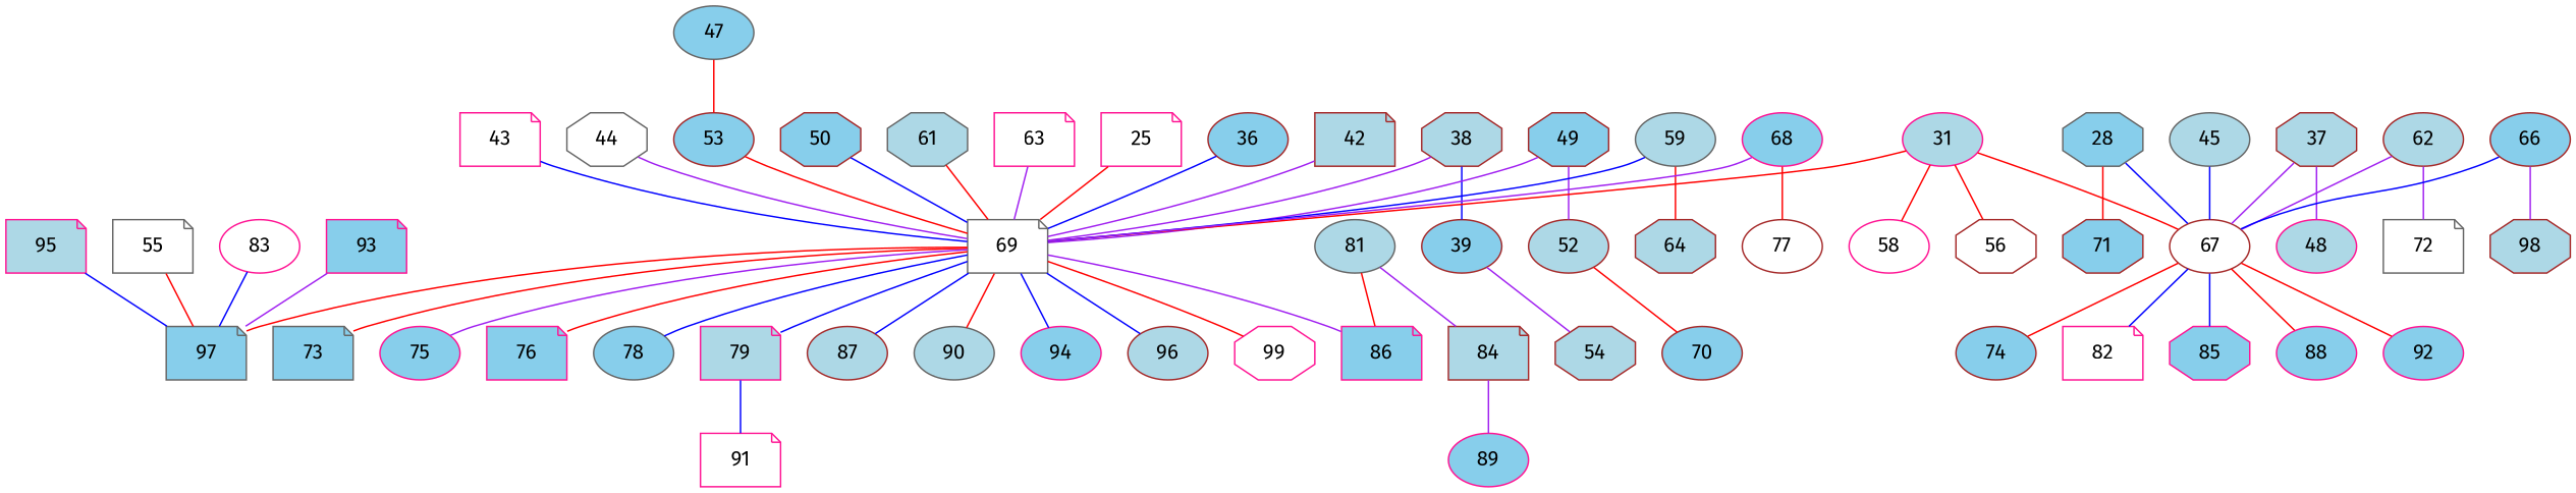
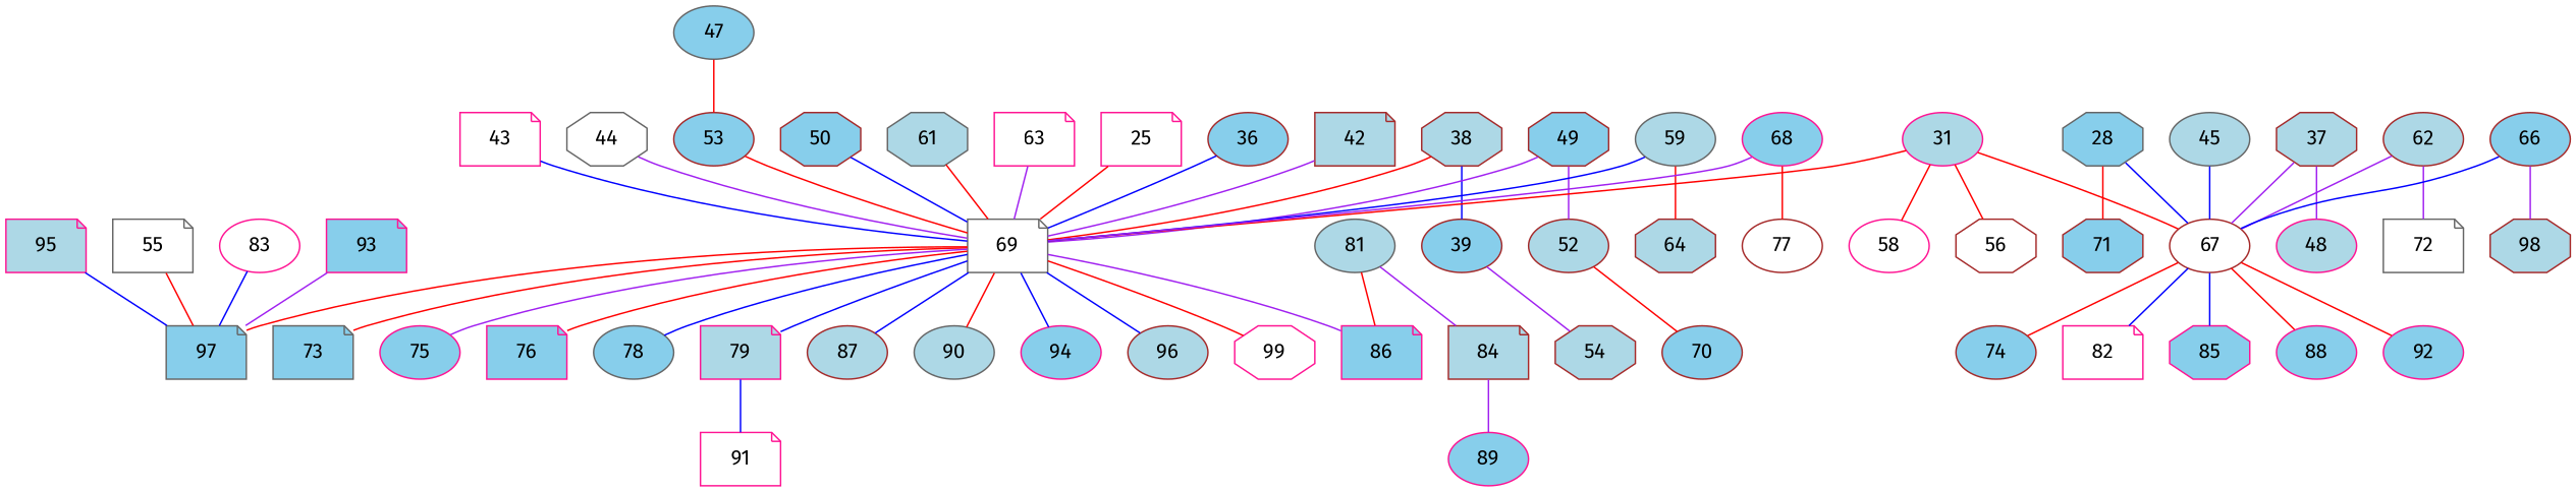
  graph {
    fontname="Fira Sans"
    node [color=brown fillcolor=skyblue fontname="Fira Sans" shape=ellipse style=filled]
    edge [color=red fontname="Fira Sans"]
    69 [color=gray40 fillcolor=white shape=note super="+27+41+57+46+33"]
    97 [color=gray40 shape=note super="+31+80"]
    73 [color=gray40 shape=note]
    75 [color=deeppink]
    76 [color=deeppink shape=note]
    78 [color=gray40]
    79 [color=deeppink fillcolor=lightblue shape=note]
    86 [color=deeppink shape=note super="+32"]
    87 [fillcolor=lightblue]
    90 [color=gray40 fillcolor=lightblue]
    94 [color=deeppink]
    96 [fillcolor=lightblue]
    99 [color=deeppink fillcolor=white shape=octagon]
    25 [color=deeppink fillcolor=white shape=note]
    67 [fillcolor=white super="+29+26+18+35"]
    74
    82 [color=deeppink fillcolor=white shape=note super="+24"]
    85 [color=deeppink shape=octagon]
    88 [color=deeppink]
    92 [color=deeppink]
    28 [color=gray40 shape=octagon]
    71 [shape=octagon]
    36
    37 [fillcolor=lightblue shape=octagon]
    48 [color=deeppink fillcolor=lightblue]
    38 [fillcolor=lightblue shape=octagon]
    39
    54 [fillcolor=lightblue shape=octagon]
    42 [fillcolor=lightblue shape=note]
    43 [color=deeppink fillcolor=white shape=note]
    44 [color=gray40 fillcolor=white shape=octagon]
    45 [color=gray40 fillcolor=lightblue]
    53 [super="+30"]
    47 [color=gray40]
    49 [shape=octagon]
    52 [fillcolor=lightblue]
    70
    50 [shape=octagon]
    n39 [color=deeppink fillcolor=lightblue label=31 super="+8+20"]
    56 [fillcolor=white shape=octagon]
    58 [color=deeppink fillcolor=white]
    55 [color=gray40 fillcolor=white shape=note]
    59 [color=gray40 fillcolor=lightblue]
    64 [fillcolor=lightblue shape=octagon]
    61 [color=gray40 fillcolor=lightblue shape=octagon]
    62 [fillcolor=lightblue]
    72 [color=gray40 fillcolor=white shape=note]
    63 [color=deeppink fillcolor=white shape=note]
    66
    98 [fillcolor=lightblue shape=octagon]
    68 [color=deeppink]
    77 [fillcolor=white]
    91 [color=deeppink fillcolor=white shape=note]
    81 [color=gray40 fillcolor=lightblue super="+60"]
    84 [fillcolor=lightblue shape=note]
    89 [color=deeppink]
    83 [color=deeppink fillcolor=white]
    93 [color=deeppink shape=note]
    95 [color=deeppink fillcolor=lightblue shape=note]
    69 -- 97
    69 -- 73
    69 -- 75 [color=purple]
    69 -- 76
    69 -- 78 [color=blue]
    69 -- 79 [color=blue]
    69 -- 86 [color=purple]
    69 -- 87 [color=blue]
    69 -- 90
    69 -- 94 [color=blue]
    69 -- 96 [color=blue]
    69 -- 99
    79 -- 91 [color=blue]
    25 -- 69
    67 -- 74
    67 -- 82 [color=blue]
    67 -- 85 [color=blue]
    67 -- 88
    67 -- 92
    28 -- 67 [color=blue]
    28 -- 71
    36 -- 69 [color=blue]
    37 -- 67 [color=purple]
    37 -- 48 [color=purple]
-   38 -- 69 [color=purple]
+   38 -- 69
    38 -- 39 [color=blue]
    39 -- 54 [color=purple]
    42 -- 69 [color=purple]
    43 -- 69 [color=blue]
    44 -- 69 [color=purple]
    45 -- 67 [color=blue]
    53 -- 69
    47 -- 53
    49 -- 69 [color=purple]
    49 -- 52 [color=purple]
    52 -- 70
    50 -- 69 [color=blue]
    n39 -- 69
    n39 -- 67
    n39 -- 56
    n39 -- 58
    55 -- 97
    59 -- 69 [color=blue]
    59 -- 64
    61 -- 69
    62 -- 67 [color=purple]
    62 -- 72 [color=purple]
    63 -- 69 [color=purple]
    66 -- 67 [color=blue]
    66 -- 98 [color=purple]
    68 -- 69 [color=purple]
    68 -- 77
    81 -- 86
    81 -- 84 [color=purple]
    84 -- 89 [color=purple]
    83 -- 97 [color=blue]
    93 -- 97 [color=purple]
    95 -- 97 [color=blue]
  }
